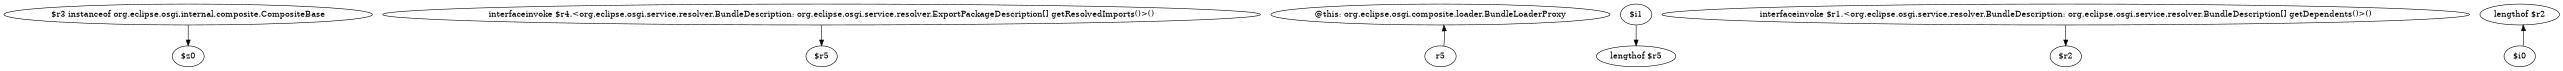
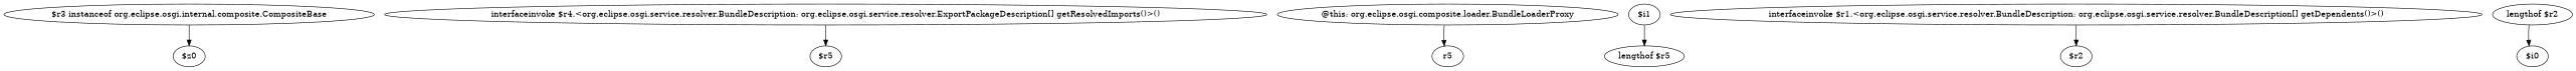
  digraph {
    n1 [label="$r3 instanceof org.eclipse.osgi.internal.composite.CompositeBase"]
    n2 [label="$z0"]
    n3 [label="interfaceinvoke $r4.<org.eclipse.osgi.service.resolver.BundleDescription: org.eclipse.osgi.service.resolver.ExportPackageDescription[] getResolvedImports()>()"]
    n4 [label="$r5"]
    n5 [label="@this: org.eclipse.osgi.composite.loader.BundleLoaderProxy"]
    n6 [label=r5]
    n7 [label="lengthof $r5"]
    n8 [label="$i1"]
    n9 [label="interfaceinvoke $r1.<org.eclipse.osgi.service.resolver.BundleDescription: org.eclipse.osgi.service.resolver.BundleDescription[] getDependents()>()"]
    n10 [label="$r2"]
    n11 [label="lengthof $r2"]
    n12 [label="$i0"]
    n1 -> n2
    n3 -> n4
-   n6 -> n5
+   n5 -> n6
    n8 -> n7
    n9 -> n10
-   n12 -> n11
+   n11 -> n12
  }
